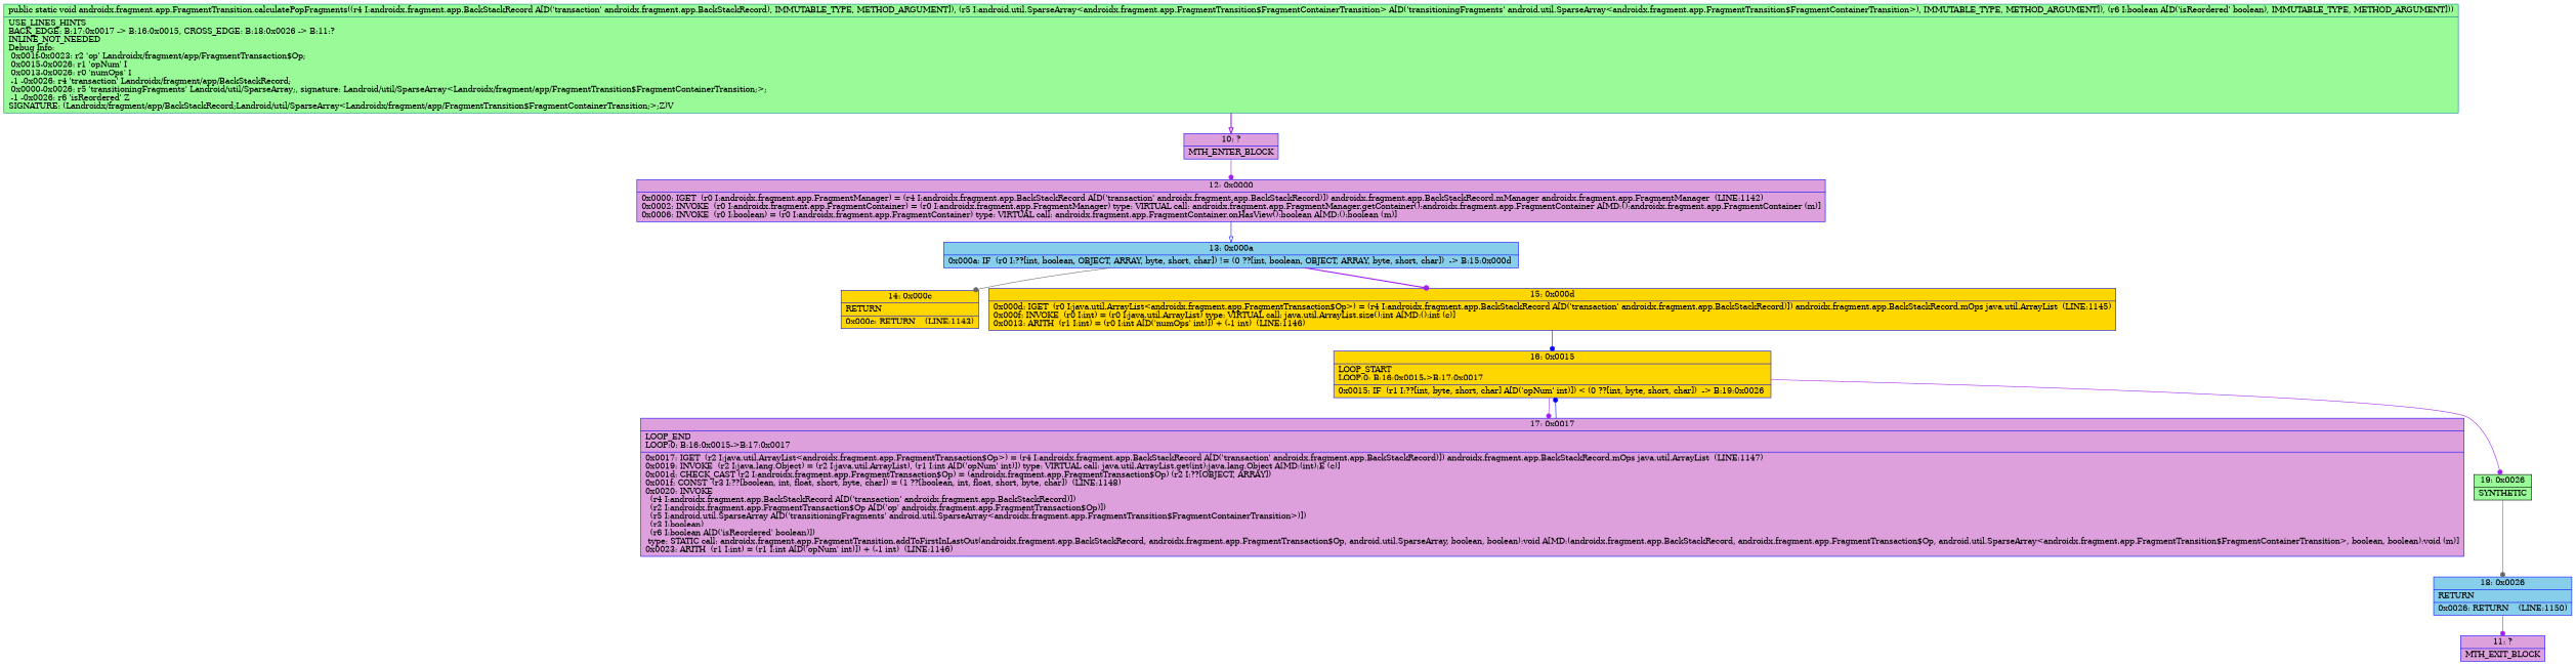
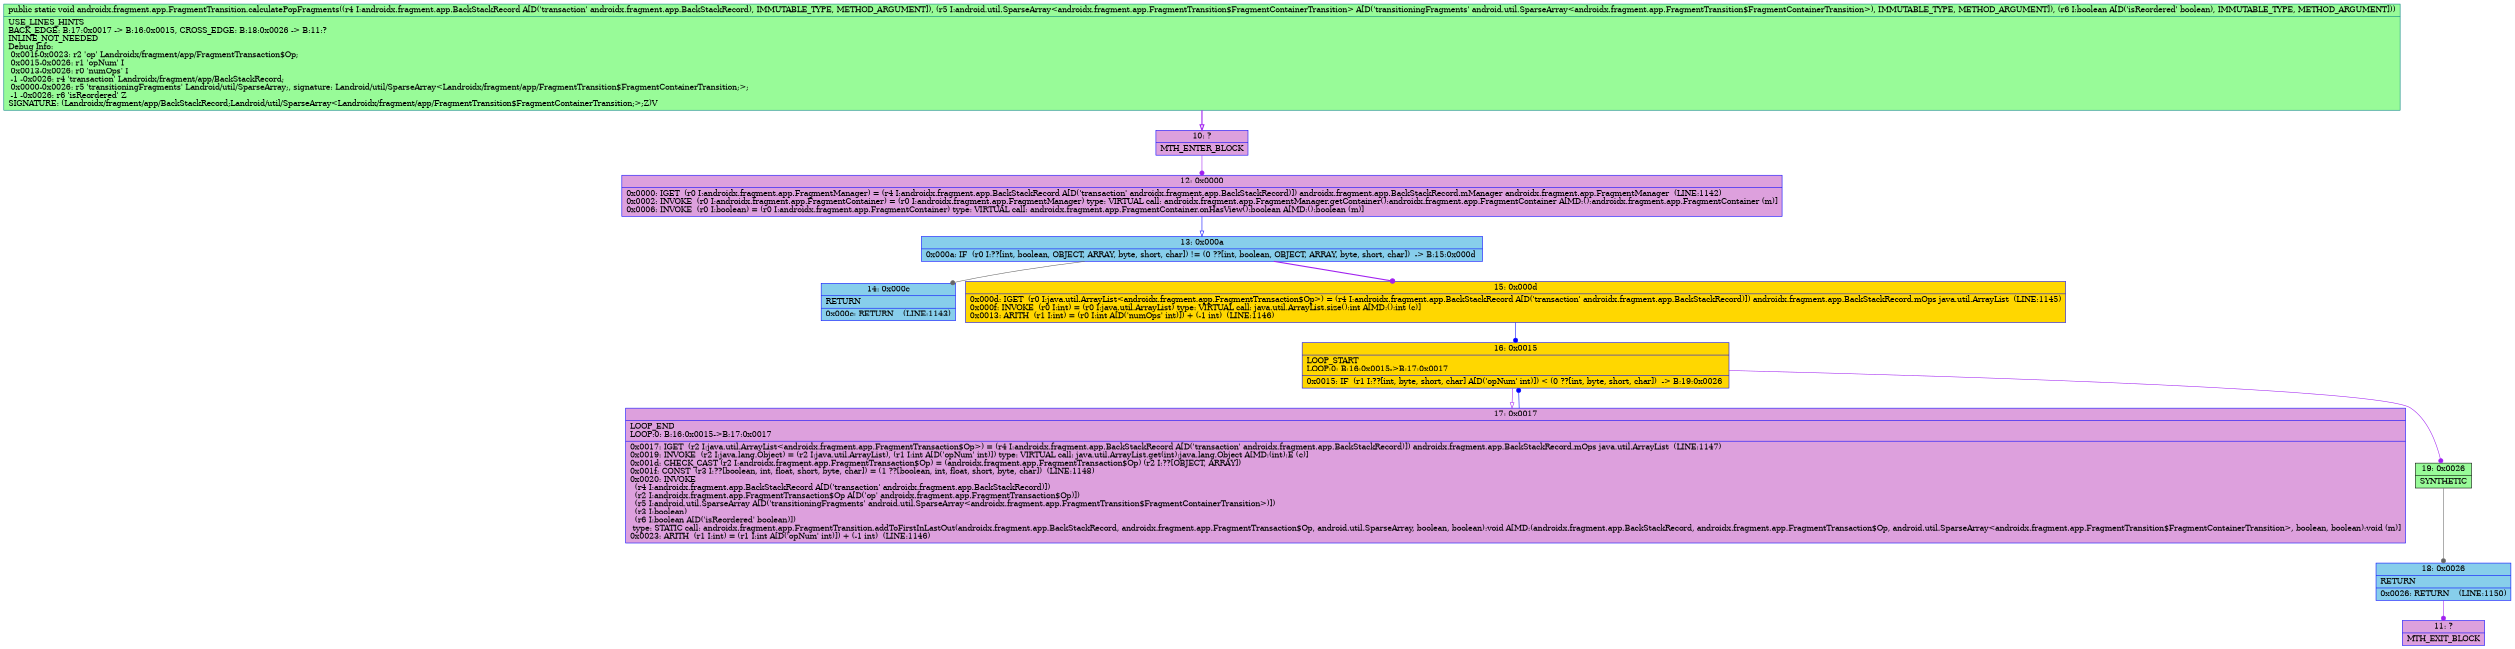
  digraph {
    node [color=blue fillcolor=plum shape=record style=filled]
    edge [arrowhead=dot color=purple style=solid]
    n1 [label="{10\:\ ?|MTH_ENTER_BLOCK\l}"]
    n2 [label="{12\:\ 0x0000|0x0000: IGET  (r0 I:androidx.fragment.app.FragmentManager) = (r4 I:androidx.fragment.app.BackStackRecord A[D('transaction' androidx.fragment.app.BackStackRecord)]) androidx.fragment.app.BackStackRecord.mManager androidx.fragment.app.FragmentManager  (LINE:1142)\l0x0002: INVOKE  (r0 I:androidx.fragment.app.FragmentContainer) = (r0 I:androidx.fragment.app.FragmentManager) type: VIRTUAL call: androidx.fragment.app.FragmentManager.getContainer():androidx.fragment.app.FragmentContainer A[MD:():androidx.fragment.app.FragmentContainer (m)]\l0x0006: INVOKE  (r0 I:boolean) = (r0 I:androidx.fragment.app.FragmentContainer) type: VIRTUAL call: androidx.fragment.app.FragmentContainer.onHasView():boolean A[MD:():boolean (m)]\l}"]
    n3 [fillcolor=skyblue label="{13\:\ 0x000a|0x000a: IF  (r0 I:??[int, boolean, OBJECT, ARRAY, byte, short, char]) != (0 ??[int, boolean, OBJECT, ARRAY, byte, short, char])  \-\> B:15:0x000d \l}"]
-   n4 [fillcolor=gold label="{14\:\ 0x000c|RETURN\l|0x000c: RETURN    (LINE:1143)\l}"]
+   n4 [fillcolor=skyblue label="{14\:\ 0x000c|RETURN\l|0x000c: RETURN    (LINE:1143)\l}"]
    n5 [fillcolor=gold label="{15\:\ 0x000d|0x000d: IGET  (r0 I:java.util.ArrayList\<androidx.fragment.app.FragmentTransaction$Op\>) = (r4 I:androidx.fragment.app.BackStackRecord A[D('transaction' androidx.fragment.app.BackStackRecord)]) androidx.fragment.app.BackStackRecord.mOps java.util.ArrayList  (LINE:1145)\l0x000f: INVOKE  (r0 I:int) = (r0 I:java.util.ArrayList) type: VIRTUAL call: java.util.ArrayList.size():int A[MD:():int (c)]\l0x0013: ARITH  (r1 I:int) = (r0 I:int A[D('numOps' int)]) + (\-1 int)  (LINE:1146)\l}"]
    n6 [fillcolor=gold label="{16\:\ 0x0015|LOOP_START\lLOOP:0: B:16:0x0015\-\>B:17:0x0017\l|0x0015: IF  (r1 I:??[int, byte, short, char] A[D('opNum' int)]) \< (0 ??[int, byte, short, char])  \-\> B:19:0x0026 \l}"]
    n7 [label="{11\:\ ?|MTH_EXIT_BLOCK\l}"]
    n8 [label="{17\:\ 0x0017|LOOP_END\lLOOP:0: B:16:0x0015\-\>B:17:0x0017\l|0x0017: IGET  (r2 I:java.util.ArrayList\<androidx.fragment.app.FragmentTransaction$Op\>) = (r4 I:androidx.fragment.app.BackStackRecord A[D('transaction' androidx.fragment.app.BackStackRecord)]) androidx.fragment.app.BackStackRecord.mOps java.util.ArrayList  (LINE:1147)\l0x0019: INVOKE  (r2 I:java.lang.Object) = (r2 I:java.util.ArrayList), (r1 I:int A[D('opNum' int)]) type: VIRTUAL call: java.util.ArrayList.get(int):java.lang.Object A[MD:(int):E (c)]\l0x001d: CHECK_CAST (r2 I:androidx.fragment.app.FragmentTransaction$Op) = (androidx.fragment.app.FragmentTransaction$Op) (r2 I:??[OBJECT, ARRAY]) \l0x001f: CONST  (r3 I:??[boolean, int, float, short, byte, char]) = (1 ??[boolean, int, float, short, byte, char])  (LINE:1148)\l0x0020: INVOKE  \l  (r4 I:androidx.fragment.app.BackStackRecord A[D('transaction' androidx.fragment.app.BackStackRecord)])\l  (r2 I:androidx.fragment.app.FragmentTransaction$Op A[D('op' androidx.fragment.app.FragmentTransaction$Op)])\l  (r5 I:android.util.SparseArray A[D('transitioningFragments' android.util.SparseArray\<androidx.fragment.app.FragmentTransition$FragmentContainerTransition\>)])\l  (r3 I:boolean)\l  (r6 I:boolean A[D('isReordered' boolean)])\l type: STATIC call: androidx.fragment.app.FragmentTransition.addToFirstInLastOut(androidx.fragment.app.BackStackRecord, androidx.fragment.app.FragmentTransaction$Op, android.util.SparseArray, boolean, boolean):void A[MD:(androidx.fragment.app.BackStackRecord, androidx.fragment.app.FragmentTransaction$Op, android.util.SparseArray\<androidx.fragment.app.FragmentTransition$FragmentContainerTransition\>, boolean, boolean):void (m)]\l0x0023: ARITH  (r1 I:int) = (r1 I:int A[D('opNum' int)]) + (\-1 int)  (LINE:1146)\l}"]
    n9 [color=black fillcolor=palegreen label="{19\:\ 0x0026|SYNTHETIC\l}"]
    n10 [fillcolor=skyblue label="{18\:\ 0x0026|RETURN\l|0x0026: RETURN    (LINE:1150)\l}"]
    n11 [color=teal fillcolor=palegreen label="{public static void androidx.fragment.app.FragmentTransition.calculatePopFragments((r4 I:androidx.fragment.app.BackStackRecord A[D('transaction' androidx.fragment.app.BackStackRecord), IMMUTABLE_TYPE, METHOD_ARGUMENT]), (r5 I:android.util.SparseArray\<androidx.fragment.app.FragmentTransition$FragmentContainerTransition\> A[D('transitioningFragments' android.util.SparseArray\<androidx.fragment.app.FragmentTransition$FragmentContainerTransition\>), IMMUTABLE_TYPE, METHOD_ARGUMENT]), (r6 I:boolean A[D('isReordered' boolean), IMMUTABLE_TYPE, METHOD_ARGUMENT]))  | USE_LINES_HINTS\lBACK_EDGE: B:17:0x0017 \-\> B:16:0x0015, CROSS_EDGE: B:18:0x0026 \-\> B:11:?\lINLINE_NOT_NEEDED\lDebug Info:\l  0x001f\-0x0023: r2 'op' Landroidx\/fragment\/app\/FragmentTransaction$Op;\l  0x0015\-0x0026: r1 'opNum' I\l  0x0013\-0x0026: r0 'numOps' I\l  \-1 \-0x0026: r4 'transaction' Landroidx\/fragment\/app\/BackStackRecord;\l  0x0000\-0x0026: r5 'transitioningFragments' Landroid\/util\/SparseArray;, signature: Landroid\/util\/SparseArray\<Landroidx\/fragment\/app\/FragmentTransition$FragmentContainerTransition;\>;\l  \-1 \-0x0026: r6 'isReordered' Z\lSIGNATURE: (Landroidx\/fragment\/app\/BackStackRecord;Landroid\/util\/SparseArray\<Landroidx\/fragment\/app\/FragmentTransition$FragmentContainerTransition;\>;Z)V\l}"]
    n1 -> n2
    n2 -> n3 [arrowhead=onormal color=blue]
    n3 -> n4 [color=gray40]
    n3 -> n5 [style=bold]
    n5 -> n6 [color=blue]
-   n6 -> n8
+   n6 -> n8 [arrowhead=onormal]
    n6 -> n9
    n8 -> n6 [color=blue]
    n9 -> n10 [color=gray40]
    n10 -> n7
    n11 -> n1 [arrowhead=onormal style=bold]
  }
